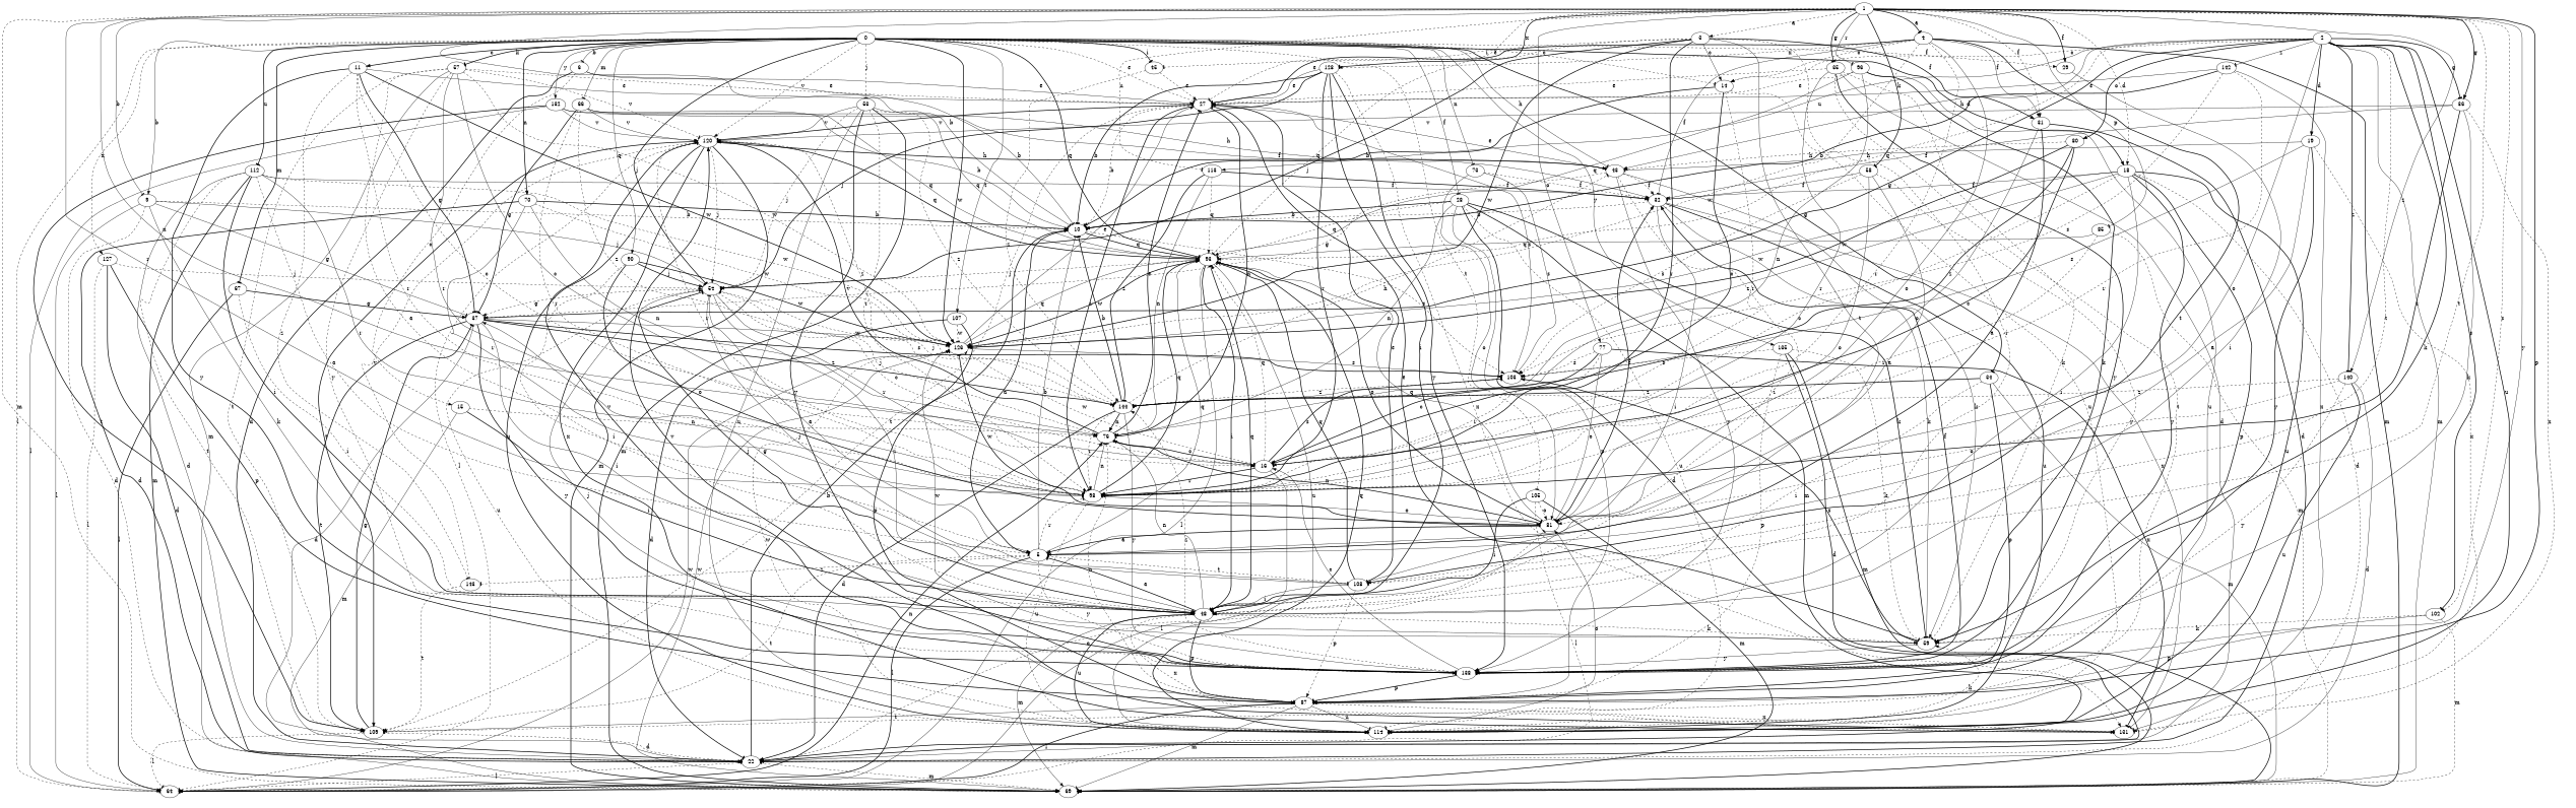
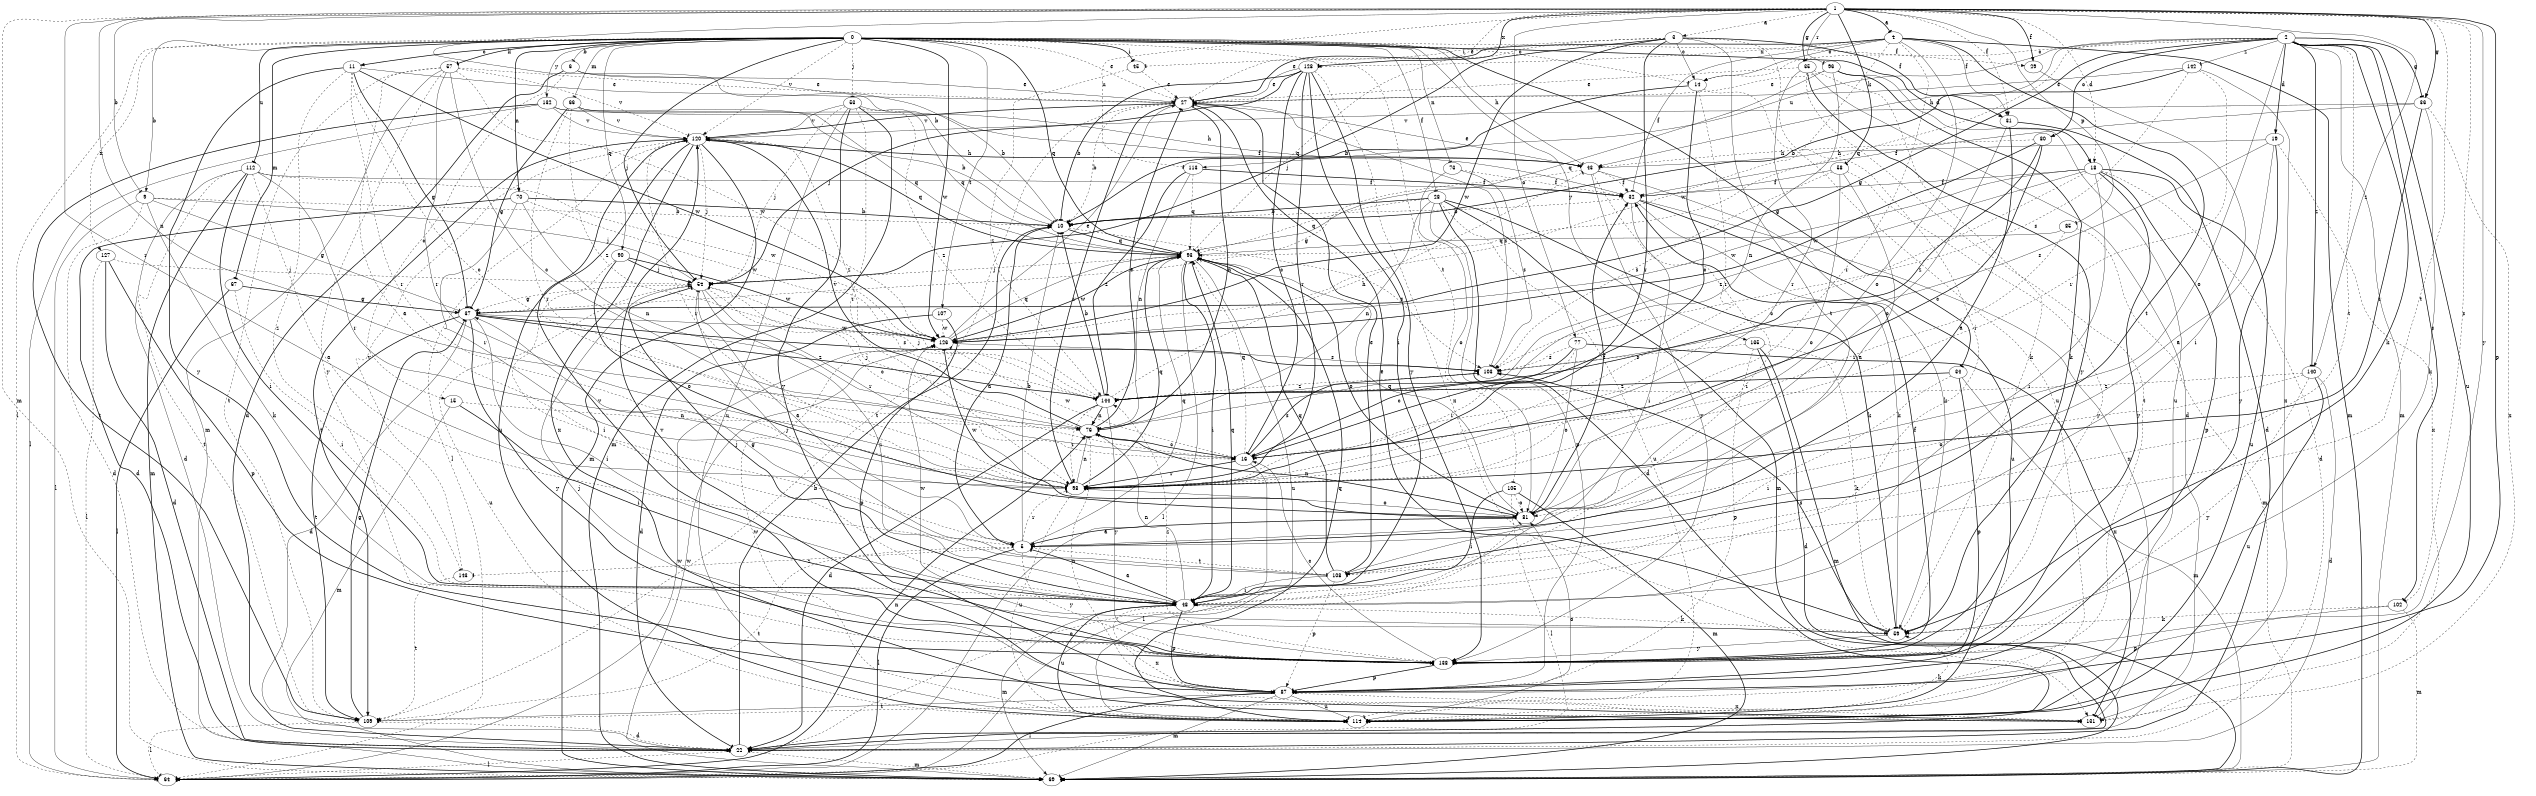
  strict digraph {
    edge [arrowhead=tee style=bold]
    0
    6
    9
    11
    14
    18
    27
    28
    29
    34
    43
    45
    53
    54
    57
    64
    66
    67
    70
    73
    90
    93
    105
    107
    112
    120
    126
    127
    132
    135
    10
    15
    22
    37
    59
    98
    138
    143
    16
    114
    87
    48
    32
    144
    76
    109
    103
    69
    5
    81
    131
    1
    3
    4
    31
    35
    36
    58
    n59 [label=77]
    85
    96
    102
    108
    113
    128
    140
    2
    19
    80
    142
    0 -> 6 [label=b style=solid]
    0 -> 9 [arrowhead=normal label=b style=solid]
    0 -> 11 [arrowhead=normal label=c]
    0 -> 14 [label=c style=dashed]
    0 -> 18 [arrowhead=normal label=d]
    0 -> 27 [label=e style=dashed]
    0 -> 28 [label=f style=solid]
    0 -> 29 [arrowhead=normal label=f style=dashed]
    0 -> 34 [label=g]
    0 -> 43 [label=h style=solid]
    0 -> 45 [label=i]
    0 -> 53 [label=j style=dashed]
    0 -> 54 [label=j]
    0 -> 57 [label=k]
    0 -> 64 [arrowhead=normal label=l style=dashed]
    0 -> 66 [label=m style=solid]
    0 -> 67 [label=m]
    0 -> 70 [arrowhead=normal label=n]
    0 -> 73 [label=n style=solid]
    0 -> 90 [arrowhead=normal label=q style=solid]
    0 -> 93 [label=q]
    0 -> 105 [label=t style=dashed]
    0 -> 107 [arrowhead=normal label=t style=solid]
    0 -> 112 [label=u]
    0 -> 120 [arrowhead=normal label=v style=dashed]
    0 -> 126 [arrowhead=normal label=w]
    0 -> 127 [arrowhead=normal label=x style=dashed]
    0 -> 132 [arrowhead=normal label=y style=solid]
    0 -> 135 [arrowhead=normal label=y style=solid]
    6 -> 27 [arrowhead=normal label=e style=solid]
    6 -> 10 [label=b style=solid]
    6 -> 15 [arrowhead=normal label=c style=dashed]
    6 -> 22 [arrowhead=normal label=d]
    9 -> 54 [label=j style=solid]
    9 -> 64 [label=l style=solid]
    9 -> 10 [label=b style=dashed]
    9 -> 22 [arrowhead=normal label=d style=dashed]
    9 -> 37 [label=g style=solid]
    9 -> 59 [label=k style=solid]
    11 -> 27 [label=e style=solid]
    11 -> 126 [arrowhead=normal label=w]
    11 -> 37 [label=g]
    11 -> 98 [label=r style=dashed]
    11 -> 138 [label=y]
    11 -> 143 [label=z style=dashed]
    11 -> 16 [arrowhead=normal label=c style=dashed]
    14 -> 10 [label=b]
    14 -> 98 [arrowhead=normal label=r style=dashed]
    14 -> 16 [label=c]
    14 -> 114 [label=u style=dashed]
    18 -> 126 [arrowhead=normal label=w style=solid]
    18 -> 22 [arrowhead=normal label=d style=dashed]
    18 -> 138 [arrowhead=normal label=y]
    18 -> 16 [arrowhead=normal label=c style=dashed]
    18 -> 114 [label=u]
    18 -> 87 [arrowhead=normal label=p]
    18 -> 48 [arrowhead=normal label=i style=solid]
    18 -> 32 [label=f style=solid]
    18 -> 144 [label=z style=solid]
    27 -> 120 [label=v]
    27 -> 10 [arrowhead=normal label=b style=dashed]
    27 -> 98 [label=r]
    27 -> 76 [label=n]
    27 -> 109 [arrowhead=normal label=t style=dashed]
    27 -> 103 [label=s style=solid]
    28 -> 93 [label=q style=dashed]
    28 -> 10 [arrowhead=normal label=b]
    28 -> 22 [arrowhead=normal label=d]
    28 -> 59 [label=k]
    28 -> 114 [label=u style=dashed]
    28 -> 87 [label=p style=solid]
    28 -> 76 [label=n style=solid]
    28 -> 69 [arrowhead=normal label=m]
    29 -> 48 [arrowhead=normal label=i style=solid]
    34 -> 87 [arrowhead=normal label=p]
    34 -> 48 [arrowhead=normal label=i style=dashed]
    34 -> 144 [label=z]
    34 -> 69 [label=m style=solid]
    43 -> 27 [label=e style=solid]
    43 -> 37 [arrowhead=normal label=g style=dashed]
    43 -> 59 [arrowhead=normal label=k style=solid]
    43 -> 138 [arrowhead=normal label=y style=solid]
    43 -> 48 [label=i style=dashed]
    43 -> 32 [arrowhead=normal label=f style=dashed]
    45 -> 27 [arrowhead=normal label=e style=dashed]
    45 -> 144 [arrowhead=normal label=z style=dashed]
    53 -> 54 [arrowhead=normal label=j style=dashed]
    53 -> 93 [label=q style=solid]
    53 -> 120 [arrowhead=normal label=v style=solid]
    53 -> 98 [arrowhead=normal label=r style=dashed]
    53 -> 138 [label=y]
    53 -> 114 [arrowhead=normal label=u style=solid]
    53 -> 144 [label=z style=dashed]
    53 -> 69 [arrowhead=normal label=m]
    54 -> 37 [arrowhead=normal label=g style=dashed]
    54 -> 98 [label=r style=solid]
    54 -> 16 [label=c style=dashed]
    54 -> 114 [label=u style=dashed]
    54 -> 48 [arrowhead=normal label=i style=solid]
    54 -> 5 [arrowhead=normal label=a style=solid]
    57 -> 27 [label=e style=dashed]
    57 -> 120 [label=v style=dashed]
    57 -> 126 [arrowhead=normal label=w style=dashed]
    57 -> 98 [label=r style=solid]
    57 -> 138 [arrowhead=normal label=y style=dashed]
    57 -> 16 [arrowhead=normal label=c style=solid]
    57 -> 109 [arrowhead=normal label=t style=dashed]
    57 -> 69 [arrowhead=normal label=m style=solid]
    57 -> 5 [arrowhead=normal label=a style=dashed]
    64 -> 126 [arrowhead=normal label=w style=solid]
    64 -> 76 [arrowhead=normal label=n]
    66 -> 43 [label=h style=solid]
    66 -> 93 [arrowhead=normal label=q style=solid]
    66 -> 120 [arrowhead=normal label=v style=solid]
    66 -> 37 [label=g]
    66 -> 98 [label=r style=dashed]
    66 -> 144 [arrowhead=normal label=z style=dashed]
    67 -> 64 [arrowhead=normal label=l]
    67 -> 37 [arrowhead=normal label=g]
    67 -> 48 [arrowhead=normal label=i style=dashed]
    70 -> 126 [arrowhead=normal label=w style=dashed]
    70 -> 10 [arrowhead=normal label=b]
    70 -> 22 [label=d]
    70 -> 98 [label=r style=solid]
    70 -> 76 [arrowhead=normal label=n style=solid]
    73 -> 32 [label=f style=dashed]
    73 -> 103 [label=s style=solid]
    73 -> 81 [arrowhead=normal label=o style=solid]
    90 -> 54 [arrowhead=normal label=j]
    90 -> 126 [arrowhead=normal label=w]
    90 -> 48 [arrowhead=normal label=i style=dashed]
    90 -> 81 [label=o]
    93 -> 54 [label=j style=dashed]
    93 -> 64 [label=l style=solid]
    93 -> 126 [arrowhead=normal label=w]
    93 -> 114 [arrowhead=normal label=u style=solid]
    93 -> 48 [label=i]
    93 -> 81 [label=o]
    105 -> 64 [arrowhead=normal label=l style=dashed]
    105 -> 48 [label=i]
    105 -> 69 [arrowhead=normal label=m]
    105 -> 81 [arrowhead=normal label=o style=dashed]
    107 -> 126 [label=w style=dashed]
    107 -> 22 [label=d]
    107 -> 87 [arrowhead=normal label=p]
    112 -> 126 [arrowhead=normal label=w style=dashed]
    112 -> 22 [label=d style=solid]
    112 -> 98 [label=r style=solid]
    112 -> 48 [arrowhead=normal label=i]
    112 -> 32 [label=f style=solid]
    112 -> 109 [label=t style=dashed]
    112 -> 69 [arrowhead=normal label=m]
    112 -> 5 [label=a style=dashed]
    120 -> 43 [arrowhead=normal label=h]
    120 -> 54 [arrowhead=normal label=j style=dashed]
    120 -> 64 [label=l style=dashed]
    120 -> 93 [arrowhead=normal label=q]
    120 -> 98 [label=r style=dashed]
    120 -> 114 [arrowhead=normal label=u]
    120 -> 144 [label=z style=dashed]
    120 -> 109 [arrowhead=normal label=t]
    120 -> 69 [arrowhead=normal label=m]
    120 -> 131 [arrowhead=normal label=x]
    126 -> 27 [arrowhead=normal label=e style=solid]
    126 -> 93 [arrowhead=normal label=q style=solid]
    126 -> 103 [arrowhead=normal label=s style=solid]
    127 -> 54 [arrowhead=normal label=j style=dashed]
    127 -> 64 [label=l style=dashed]
    127 -> 22 [arrowhead=normal label=d]
    127 -> 87 [arrowhead=normal label=p]
    132 -> 64 [label=l style=solid]
    132 -> 120 [arrowhead=normal label=v style=solid]
    132 -> 10 [label=b style=solid]
    132 -> 32 [arrowhead=normal label=f style=solid]
    132 -> 109 [arrowhead=normal label=t]
    135 -> 22 [label=d]
    135 -> 59 [label=k style=dashed]
    135 -> 87 [label=p style=dashed]
    135 -> 103 [arrowhead=normal label=s style=dashed]
    135 -> 69 [label=m]
    10 -> 93 [label=q]
    10 -> 103 [arrowhead=normal label=s style=dashed]
    10 -> 5 [label=a]
    15 -> 48 [label=i]
    15 -> 76 [arrowhead=normal label=n style=dashed]
    15 -> 69 [arrowhead=normal label=m style=solid]
    22 -> 64 [arrowhead=normal label=l style=dashed]
    22 -> 10 [arrowhead=normal label=b]
    22 -> 69 [arrowhead=normal label=m style=dashed]
    22 -> 81 [label=o style=dashed]
    37 -> 126 [label=w style=solid]
    37 -> 22 [arrowhead=normal label=d style=solid]
    37 -> 138 [arrowhead=normal label=y]
    37 -> 48 [arrowhead=normal label=i style=solid]
    37 -> 144 [label=z]
    37 -> 109 [arrowhead=normal label=t]
    37 -> 103 [label=s]
    59 -> 27 [label=e]
    59 -> 126 [arrowhead=normal label=w style=solid]
    59 -> 138 [arrowhead=normal label=y style=solid]
    59 -> 103 [arrowhead=normal label=s]
    98 -> 93 [arrowhead=normal label=q]
    98 -> 114 [label=u style=dashed]
    98 -> 76 [label=n style=solid]
    98 -> 81 [arrowhead=normal label=o style=solid]
    138 -> 120 [label=v]
    138 -> 16 [arrowhead=normal label=c style=solid]
    138 -> 87 [label=p]
    138 -> 32 [arrowhead=normal label=f]
    138 -> 144 [arrowhead=normal label=z style=dashed]
    143 -> 120 [arrowhead=normal label=v style=dashed]
    143 -> 109 [label=t style=dashed]
    16 -> 64 [label=l style=solid]
    16 -> 93 [arrowhead=normal label=q style=dashed]
    16 -> 126 [label=w style=dashed]
    16 -> 98 [arrowhead=normal label=r]
    16 -> 103 [label=s]
    114 -> 93 [arrowhead=normal label=q]
    114 -> 126 [label=w style=dashed]
    114 -> 59 [arrowhead=normal label=k style=dashed]
    114 -> 81 [arrowhead=normal label=o style=solid]
    87 -> 54 [arrowhead=normal label=j style=solid]
    87 -> 64 [label=l]
    87 -> 114 [label=u style=solid]
    87 -> 76 [label=n style=dashed]
    87 -> 109 [label=t style=solid]
    87 -> 69 [label=m style=solid]
    87 -> 131 [label=x style=dashed]
    48 -> 54 [label=j]
    48 -> 93 [label=q]
    48 -> 59 [arrowhead=normal label=k style=dashed]
    48 -> 114 [arrowhead=normal label=u]
    48 -> 87 [label=p]
    48 -> 76 [label=n style=solid]
    48 -> 69 [arrowhead=normal label=m style=solid]
    48 -> 5 [label=a]
    48 -> 131 [label=x style=dashed]
    32 -> 10 [label=b style=dashed]
    32 -> 59 [label=k style=solid]
    32 -> 114 [arrowhead=normal label=u]
    32 -> 48 [arrowhead=normal label=i style=solid]
    32 -> 131 [label=x style=solid]
    144 -> 43 [label=h style=dashed]
    144 -> 54 [label=j style=dashed]
    144 -> 10 [label=b]
    144 -> 22 [arrowhead=normal label=d]
    144 -> 98 [arrowhead=normal label=r style=dashed]
    144 -> 138 [label=y style=solid]
    144 -> 76 [arrowhead=normal label=n]
    76 -> 27 [label=e]
    76 -> 54 [label=j style=dashed]
    76 -> 120 [arrowhead=normal label=v]
    76 -> 16 [label=c]
    109 -> 64 [label=l style=dashed]
    109 -> 22 [label=d style=dashed]
    109 -> 37 [label=g]
    103 -> 144 [arrowhead=normal label=z style=dashed]
    69 -> 126 [label=w style=solid]
    5 -> 64 [arrowhead=normal label=l]
    5 -> 93 [arrowhead=normal label=q style=solid]
    5 -> 10 [label=b style=solid]
    5 -> 98 [label=r style=dashed]
    5 -> 138 [label=y style=dashed]
    5 -> 143 [label=z style=dashed]
    5 -> 109 [arrowhead=normal label=t style=dashed]
    5 -> 108 [label=t style=dashed]
    81 -> 93 [arrowhead=normal label=q style=solid]
    81 -> 126 [label=w]
    81 -> 32 [arrowhead=normal label=f]
    81 -> 76 [arrowhead=normal label=n]
    81 -> 5 [arrowhead=normal label=a]
    131 -> 120 [arrowhead=normal label=v]
    1 -> 9 [label=b style=solid]
    1 -> 18 [arrowhead=normal label=d style=dashed]
    1 -> 27 [label=e style=dashed]
    1 -> 29 [arrowhead=normal label=f]
    1 -> 10 [label=b style=solid]
    1 -> 98 [label=r style=solid]
    1 -> 138 [label=y style=solid]
    1 -> 87 [arrowhead=normal label=p]
    1 -> 76 [label=n style=solid]
    1 -> 69 [arrowhead=normal label=m style=dashed]
    1 -> 3 [arrowhead=normal label=a style=dashed]
    1 -> 4 [label=a]
    1 -> 31 [arrowhead=normal label=f style=dashed]
    1 -> 35 [label=g]
    1 -> 36 [arrowhead=normal label=g]
    1 -> 58 [label=k]
    1 -> n59 [arrowhead=normal label=o style=solid]
    1 -> 85 [label=p style=solid]
    1 -> 96 [label=r style=solid]
    1 -> 102 [label=s style=dashed]
    1 -> 108 [label=t style=dashed]
    1 -> 113 [label=u style=dashed]
    1 -> 128 [label=x]
    1 -> 140 [arrowhead=normal label=z style=solid]
    3 -> 14 [arrowhead=normal label=c style=solid]
    3 -> 45 [label=i style=dashed]
    3 -> 54 [label=j]
    3 -> 93 [label=q style=dashed]
    3 -> 126 [arrowhead=normal label=w]
    3 -> 98 [label=r]
    3 -> 48 [label=i style=dashed]
    3 -> 31 [arrowhead=normal label=f]
    3 -> 108 [label=t style=solid]
-   4 -> 14 [arrowhead=normal label=c style=dashed]
+   4 -> 14 [arrowhead=normal label=c style=solid]
    4 -> 27 [label=e]
    4 -> 126 [arrowhead=normal label=w style=dashed]
    4 -> 98 [arrowhead=normal label=r style=dashed]
    4 -> 32 [label=f style=solid]
    4 -> 69 [arrowhead=normal label=m]
    4 -> 81 [label=o style=solid]
    4 -> 31 [arrowhead=normal label=f style=solid]
    4 -> 108 [arrowhead=normal label=t]
    4 -> 128 [arrowhead=normal label=x style=dashed]
    31 -> 22 [label=d]
    31 -> 5 [label=a]
    31 -> 81 [arrowhead=normal label=o style=solid]
    35 -> 27 [label=e style=dashed]
    35 -> 22 [arrowhead=normal label=d style=solid]
    35 -> 59 [label=k style=dashed]
    35 -> 98 [arrowhead=normal label=r style=solid]
    35 -> 138 [label=y]
    35 -> 109 [label=t style=dashed]
    36 -> 120 [label=v style=solid]
    36 -> 59 [label=k style=solid]
    36 -> 98 [arrowhead=normal label=r]
    36 -> 32 [arrowhead=normal label=f style=solid]
    36 -> 131 [arrowhead=normal label=x style=dashed]
    58 -> 138 [label=y style=dashed]
    58 -> 32 [label=f style=solid]
    58 -> 103 [arrowhead=normal label=s style=dashed]
    58 -> 5 [arrowhead=normal label=a style=solid]
    58 -> 81 [label=o style=solid]
    n59 -> 98 [label=r style=dashed]
    n59 -> 16 [arrowhead=normal label=c]
    n59 -> 103 [arrowhead=normal label=s style=dashed]
    n59 -> 81 [label=o style=solid]
    n59 -> 131 [label=x]
    85 -> 93 [label=q style=solid]
    85 -> 98 [label=r style=dashed]
    85 -> 69 [arrowhead=normal label=m style=dashed]
    96 -> 27 [label=e style=dashed]
    96 -> 93 [arrowhead=normal label=q style=solid]
    96 -> 59 [arrowhead=normal label=k]
    96 -> 114 [arrowhead=normal label=u style=solid]
    96 -> 76 [arrowhead=normal label=n style=solid]
    102 -> 59 [arrowhead=normal label=k style=dashed]
    102 -> 87 [arrowhead=normal label=p style=solid]
    102 -> 69 [arrowhead=normal label=m style=dashed]
    108 -> 27 [arrowhead=normal label=e]
    108 -> 54 [label=j style=solid]
    108 -> 93 [label=q]
    108 -> 37 [arrowhead=normal label=g style=solid]
    108 -> 87 [arrowhead=normal label=p style=dashed]
    108 -> 48 [label=i style=solid]
    113 -> 93 [arrowhead=normal label=q style=dashed]
    113 -> 32 [arrowhead=normal label=f]
    113 -> 144 [label=z]
    113 -> 76 [label=n style=solid]
    128 -> 27 [label=e style=solid]
    128 -> 54 [arrowhead=normal label=j]
    128 -> 10 [label=b]
    128 -> 98 [arrowhead=normal label=r]
    128 -> 138 [arrowhead=normal label=y]
+   128 -> 16 [label=c]
    128 -> 48 [label=i]
    128 -> 131 [arrowhead=normal label=x style=dashed]
    140 -> 22 [label=d style=solid]
    140 -> 138 [label=y style=dashed]
    140 -> 114 [label=u]
    140 -> 144 [label=z style=dashed]
    140 -> 81 [arrowhead=normal label=o style=dashed]
    2 -> 14 [arrowhead=normal label=c style=dashed]
    2 -> 43 [arrowhead=normal label=h style=solid]
    2 -> 93 [arrowhead=normal label=q style=dashed]
    2 -> 37 [label=g]
    2 -> 59 [label=k]
    2 -> 114 [arrowhead=normal label=u]
    2 -> 69 [label=m style=solid]
    2 -> 81 [label=o style=solid]
    2 -> 36 [label=g]
    2 -> 102 [label=s]
    2 -> 108 [label=t style=dashed]
    2 -> 113 [arrowhead=normal label=u style=solid]
    2 -> 140 [label=z]
    2 -> 19 [arrowhead=normal label=d]
    2 -> 80 [arrowhead=normal label=o]
    2 -> 142 [label=z style=solid]
    19 -> 43 [label=h style=solid]
    19 -> 138 [label=y]
    19 -> 103 [label=s style=solid]
    19 -> 5 [label=a style=solid]
    19 -> 131 [label=x style=dashed]
    80 -> 43 [arrowhead=normal label=h style=dashed]
    80 -> 126 [arrowhead=normal label=w]
    80 -> 16 [label=c]
    80 -> 144 [label=z]
    142 -> 27 [arrowhead=normal label=e style=solid]
    142 -> 10 [label=b]
    142 -> 98 [arrowhead=normal label=r style=dashed]
    142 -> 103 [arrowhead=normal label=s style=dashed]
    142 -> 131 [label=x style=solid]
  }
